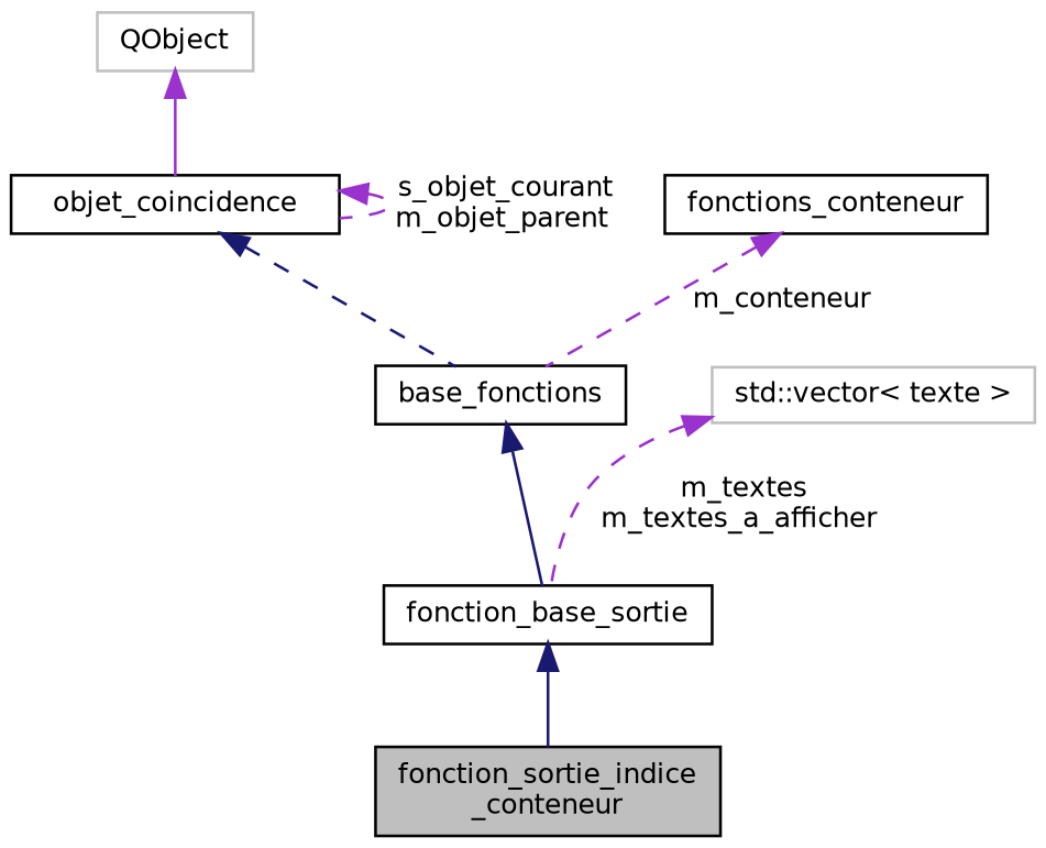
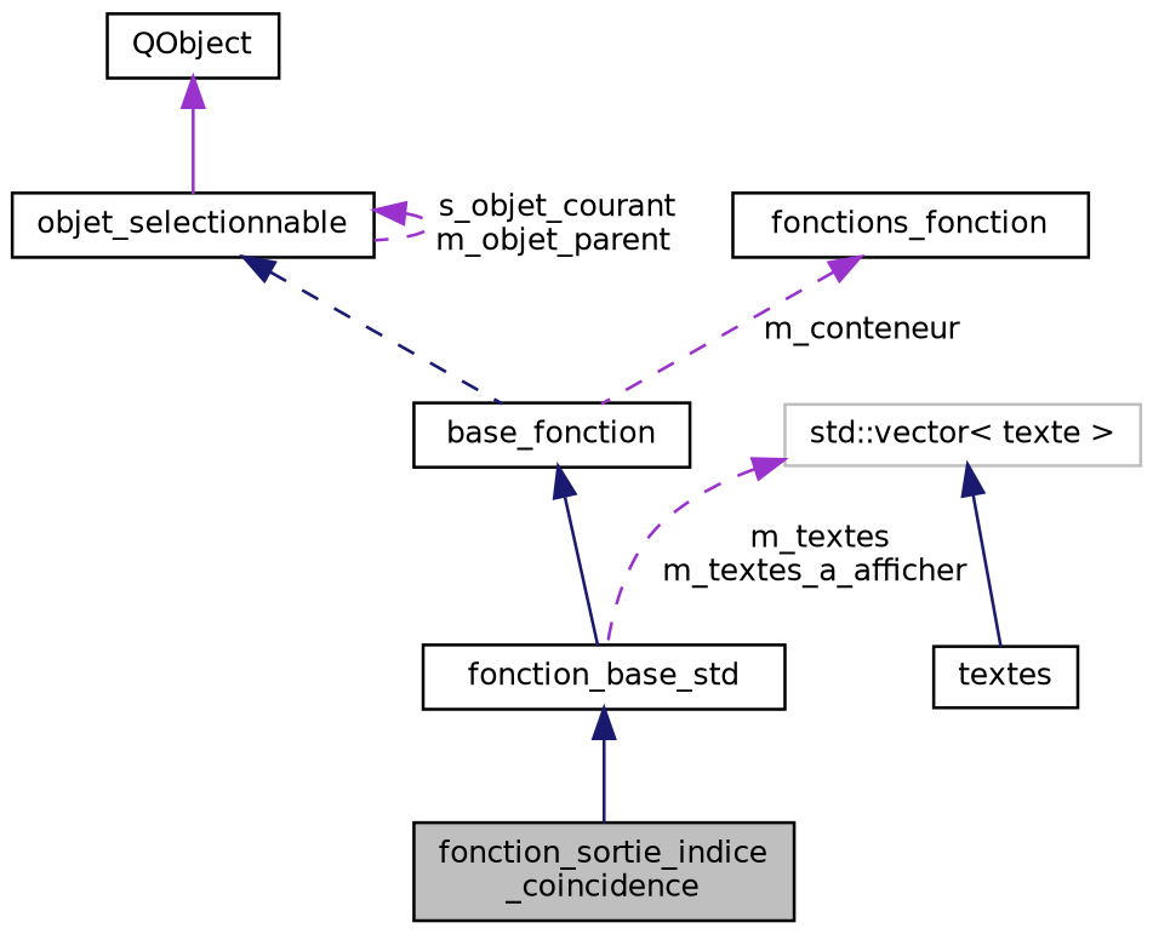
  digraph {
    node [color=black fillcolor=white fontname=Helvetica fontsize=10 shape=record style=filled]
    edge [color=midnightblue dir=back fontname=Helvetica fontsize=10 labelfontname=Helvetica labelfontsize=10 style=solid]
-   n1 [fillcolor=grey75 fontcolor=black height=0.2 label="fonction_sortie_indice\l_conteneur" width=0.4]
-   n2 [height=0.2 label=fonction_base_sortie width=0.4]
-   n3 [height=0.2 label=base_fonctions width=0.4]
-   n4 [height=0.2 label=objet_coincidence width=0.4]
-   n5 [height=0.2 label=fonctions_conteneur width=0.4]
-   n6 [color=grey75 height=0.2 label=QObject width=0.4]
+   n1 [fillcolor=grey75 fontcolor=black height=0.2 label="fonction_sortie_indice\l_coincidence" width=0.4]
+   n2 [height=0.2 label=fonction_base_std width=0.4]
+   n3 [height=0.2 label=base_fonction width=0.4]
+   n4 [height=0.2 label=objet_selectionnable width=0.4]
+   n5 [height=0.2 label=fonctions_fonction width=0.4]
+   n6 [height=0.2 label=QObject width=0.4]
+   n7 [height=0.2 label=textes width=0.4]
    n8 [color=grey75 height=0.2 label="std::vector\< texte \>" width=0.4]
    n2 -> n1
    n3 -> n2
    n4 -> n3 [style=dashed]
    n4 -> n4 [color=darkorchid3 label=" s_objet_courant\nm_objet_parent" style=dashed]
    n5 -> n3 [color=darkorchid3 label=" m_conteneur" style=dashed]
    n6 -> n4 [color=darkorchid3]
    n8 -> n2 [color=darkorchid3 label=" m_textes\nm_textes_a_afficher" style=dashed]
+   n8 -> n7
  }
